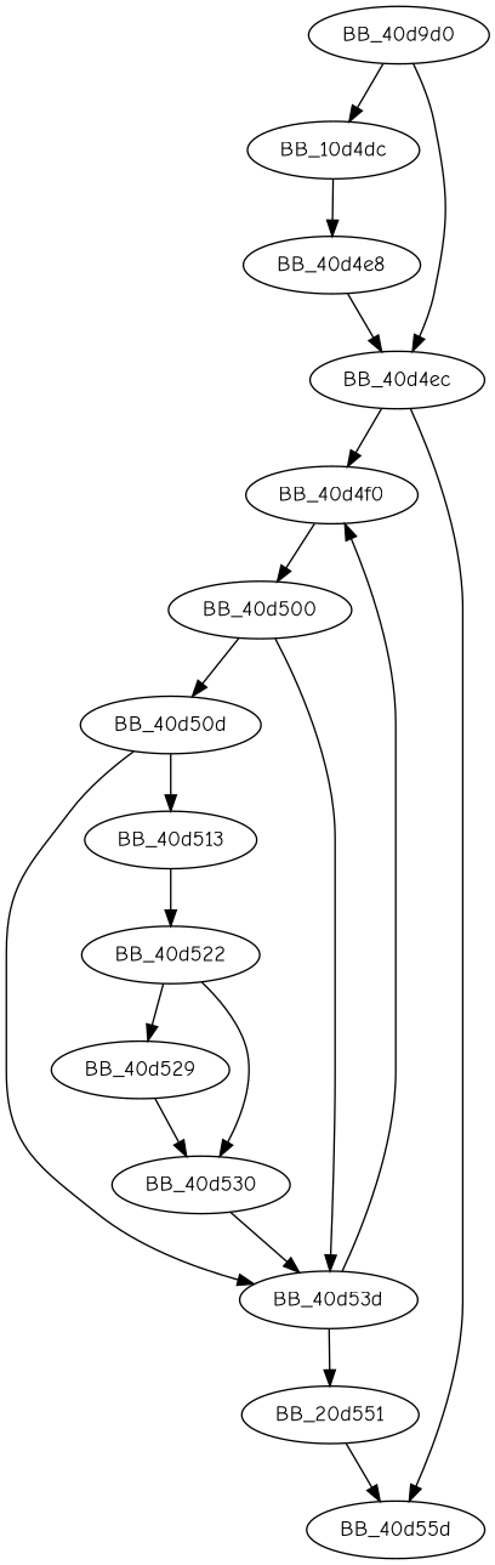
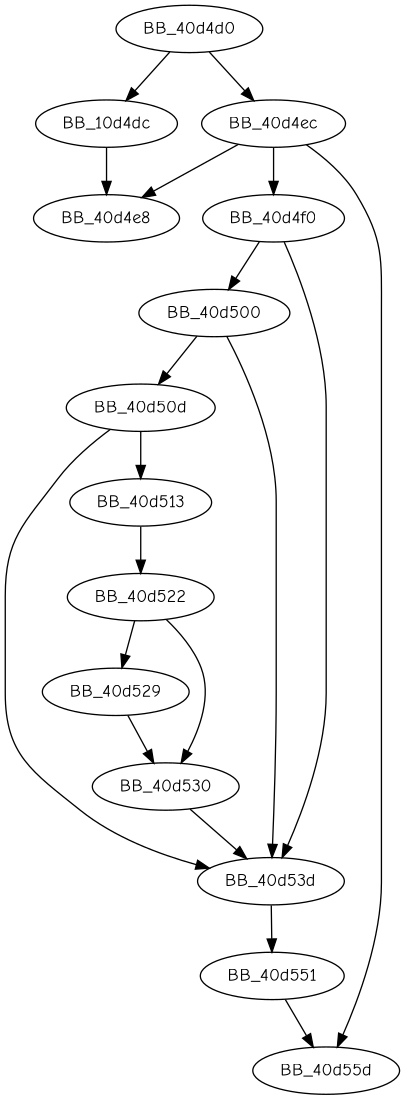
  digraph {
    fontname="Comic Neue"
    node [fontname="Comic Neue"]
    edge [fontname="Comic Neue"]
    n1 [label=BB_10d4dc]
-   BB_40d4d0 [label=BB_40d9d0]
+   BB_40d4d0
    BB_40d4ec
    BB_40d4e8
    BB_40d4f0
    BB_40d55d
    BB_40d500
    BB_40d50d
    BB_40d53d
    BB_40d513
-   BB_40d551 [label=BB_20d551]
+   BB_40d551
    BB_40d522
    BB_40d529
    BB_40d530
    n1 -> BB_40d4e8
    BB_40d4d0 -> n1
    BB_40d4d0 -> BB_40d4ec
    BB_40d4ec -> BB_40d4f0
    BB_40d4ec -> BB_40d55d
-   BB_40d4e8 -> BB_40d4ec
+   BB_40d4ec -> BB_40d4e8
    BB_40d4f0 -> BB_40d500
    BB_40d500 -> BB_40d50d
    BB_40d500 -> BB_40d53d
    BB_40d50d -> BB_40d53d
    BB_40d50d -> BB_40d513
-   BB_40d53d -> BB_40d4f0
+   BB_40d4f0 -> BB_40d53d
    BB_40d53d -> BB_40d551
    BB_40d513 -> BB_40d522
    BB_40d551 -> BB_40d55d
    BB_40d522 -> BB_40d529
    BB_40d522 -> BB_40d530
    BB_40d529 -> BB_40d530
    BB_40d530 -> BB_40d53d
  }
